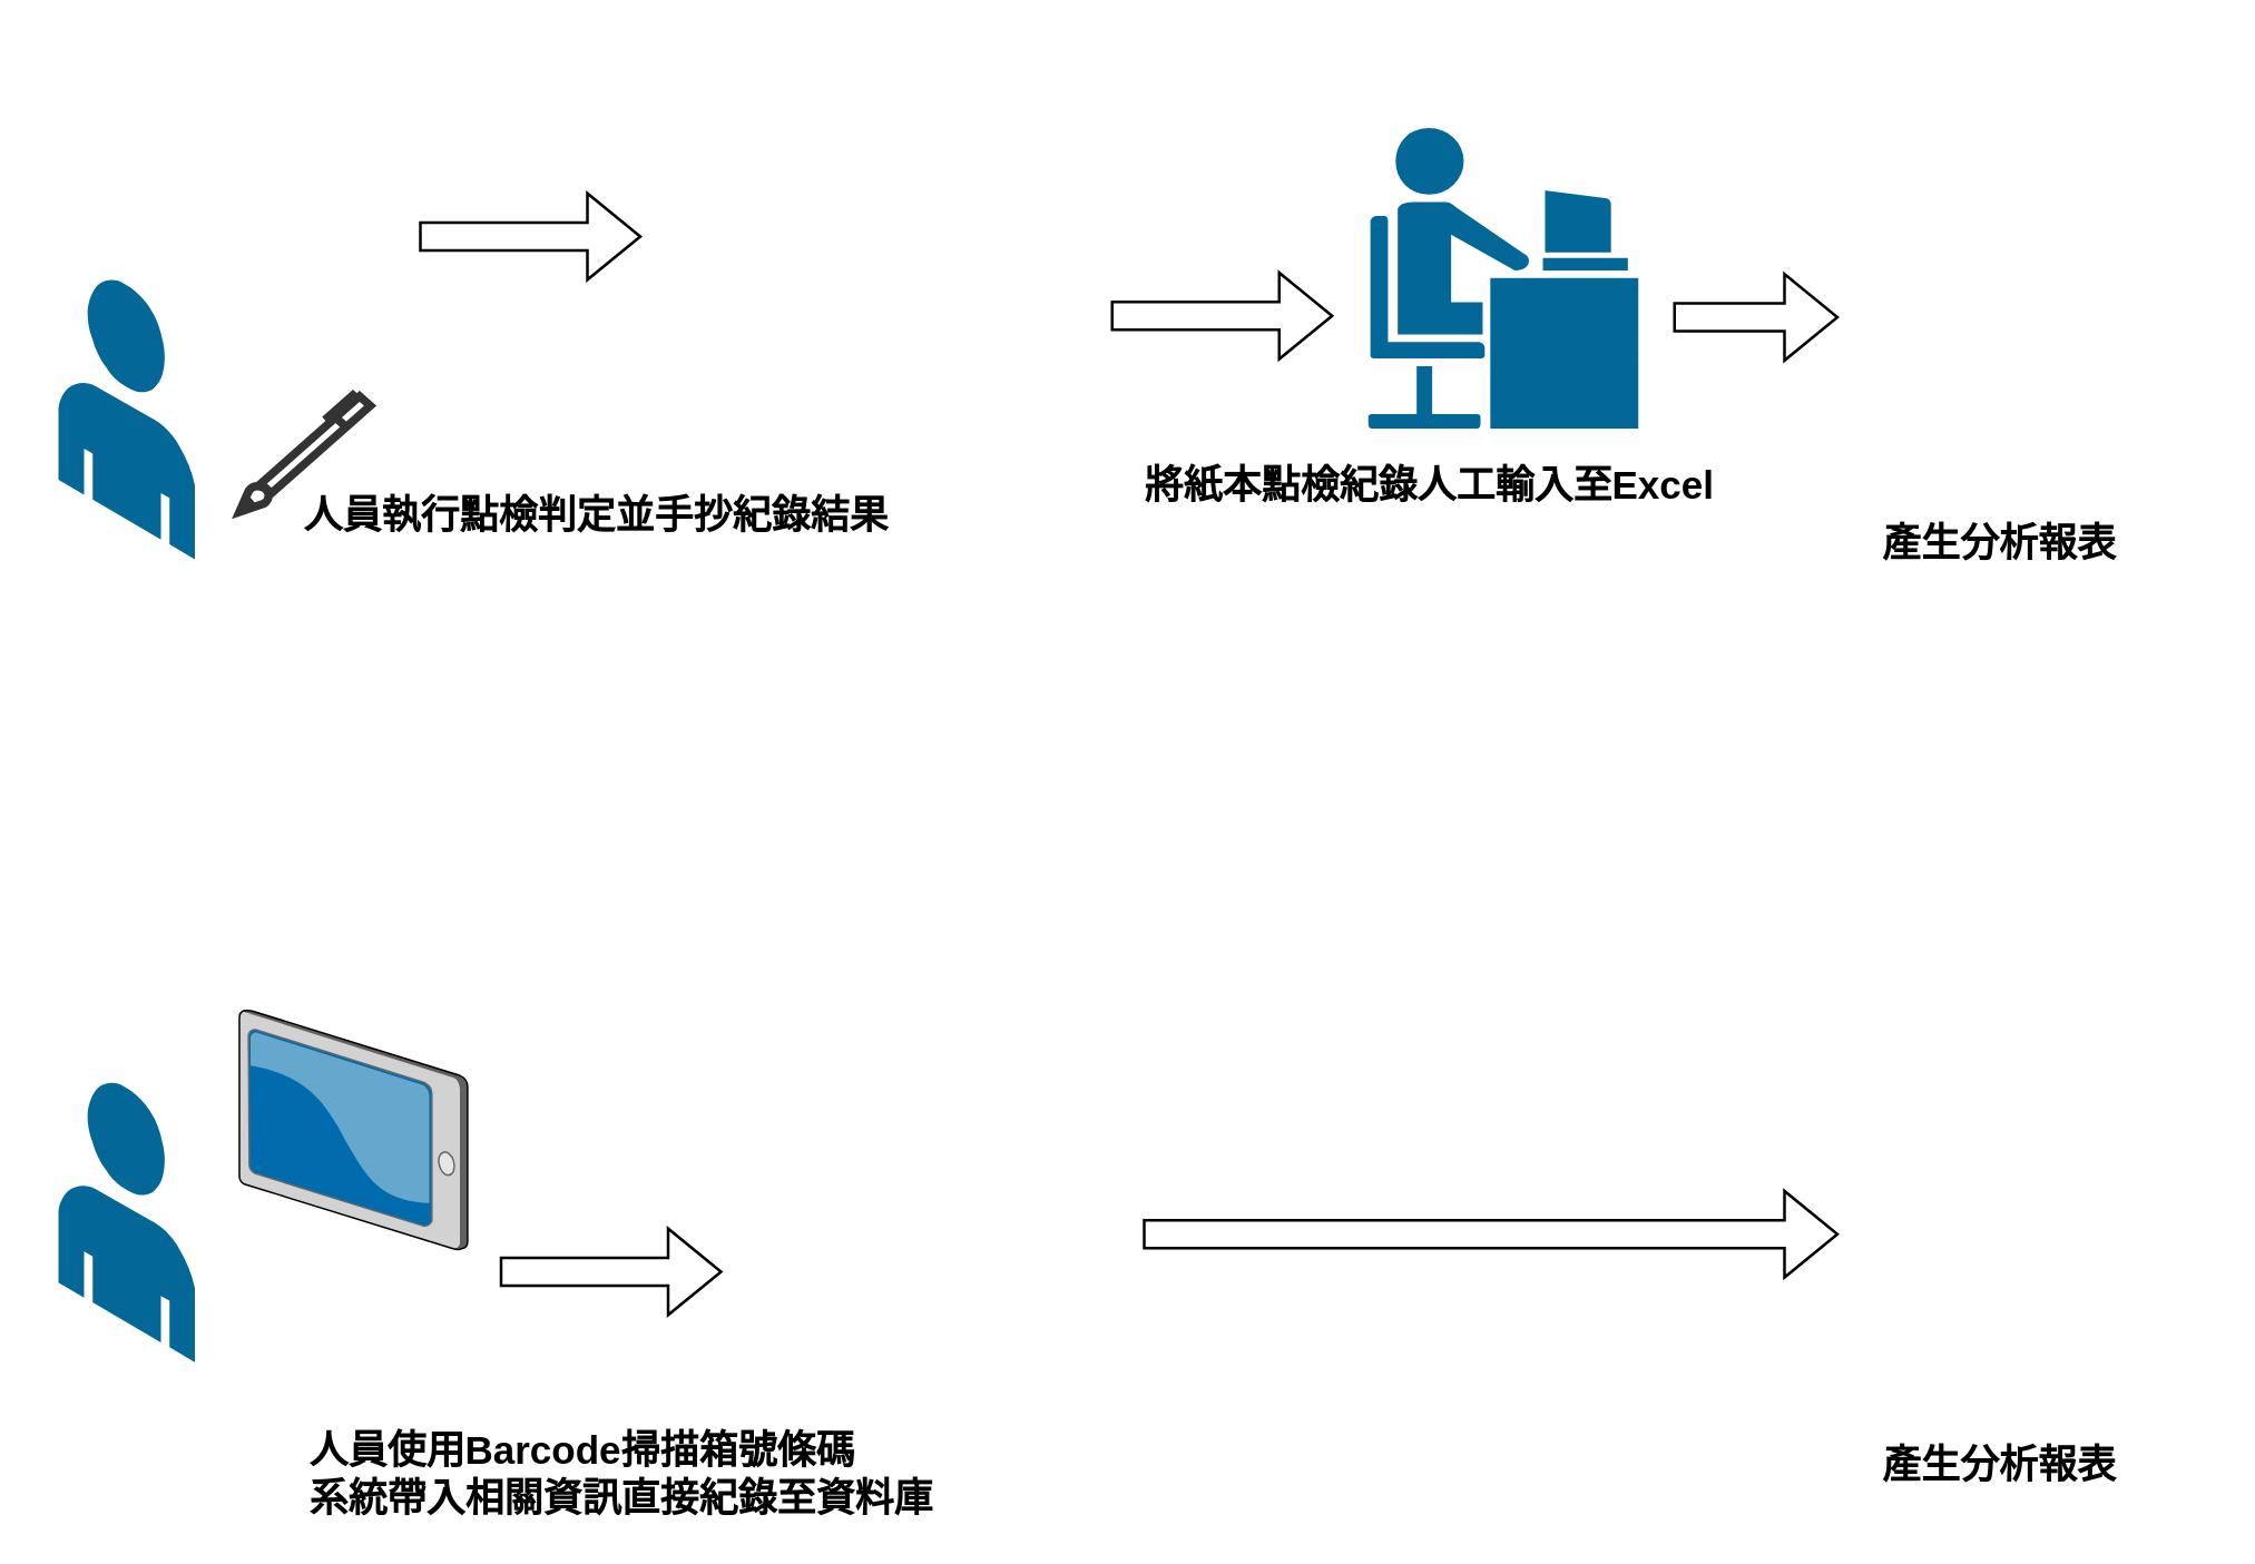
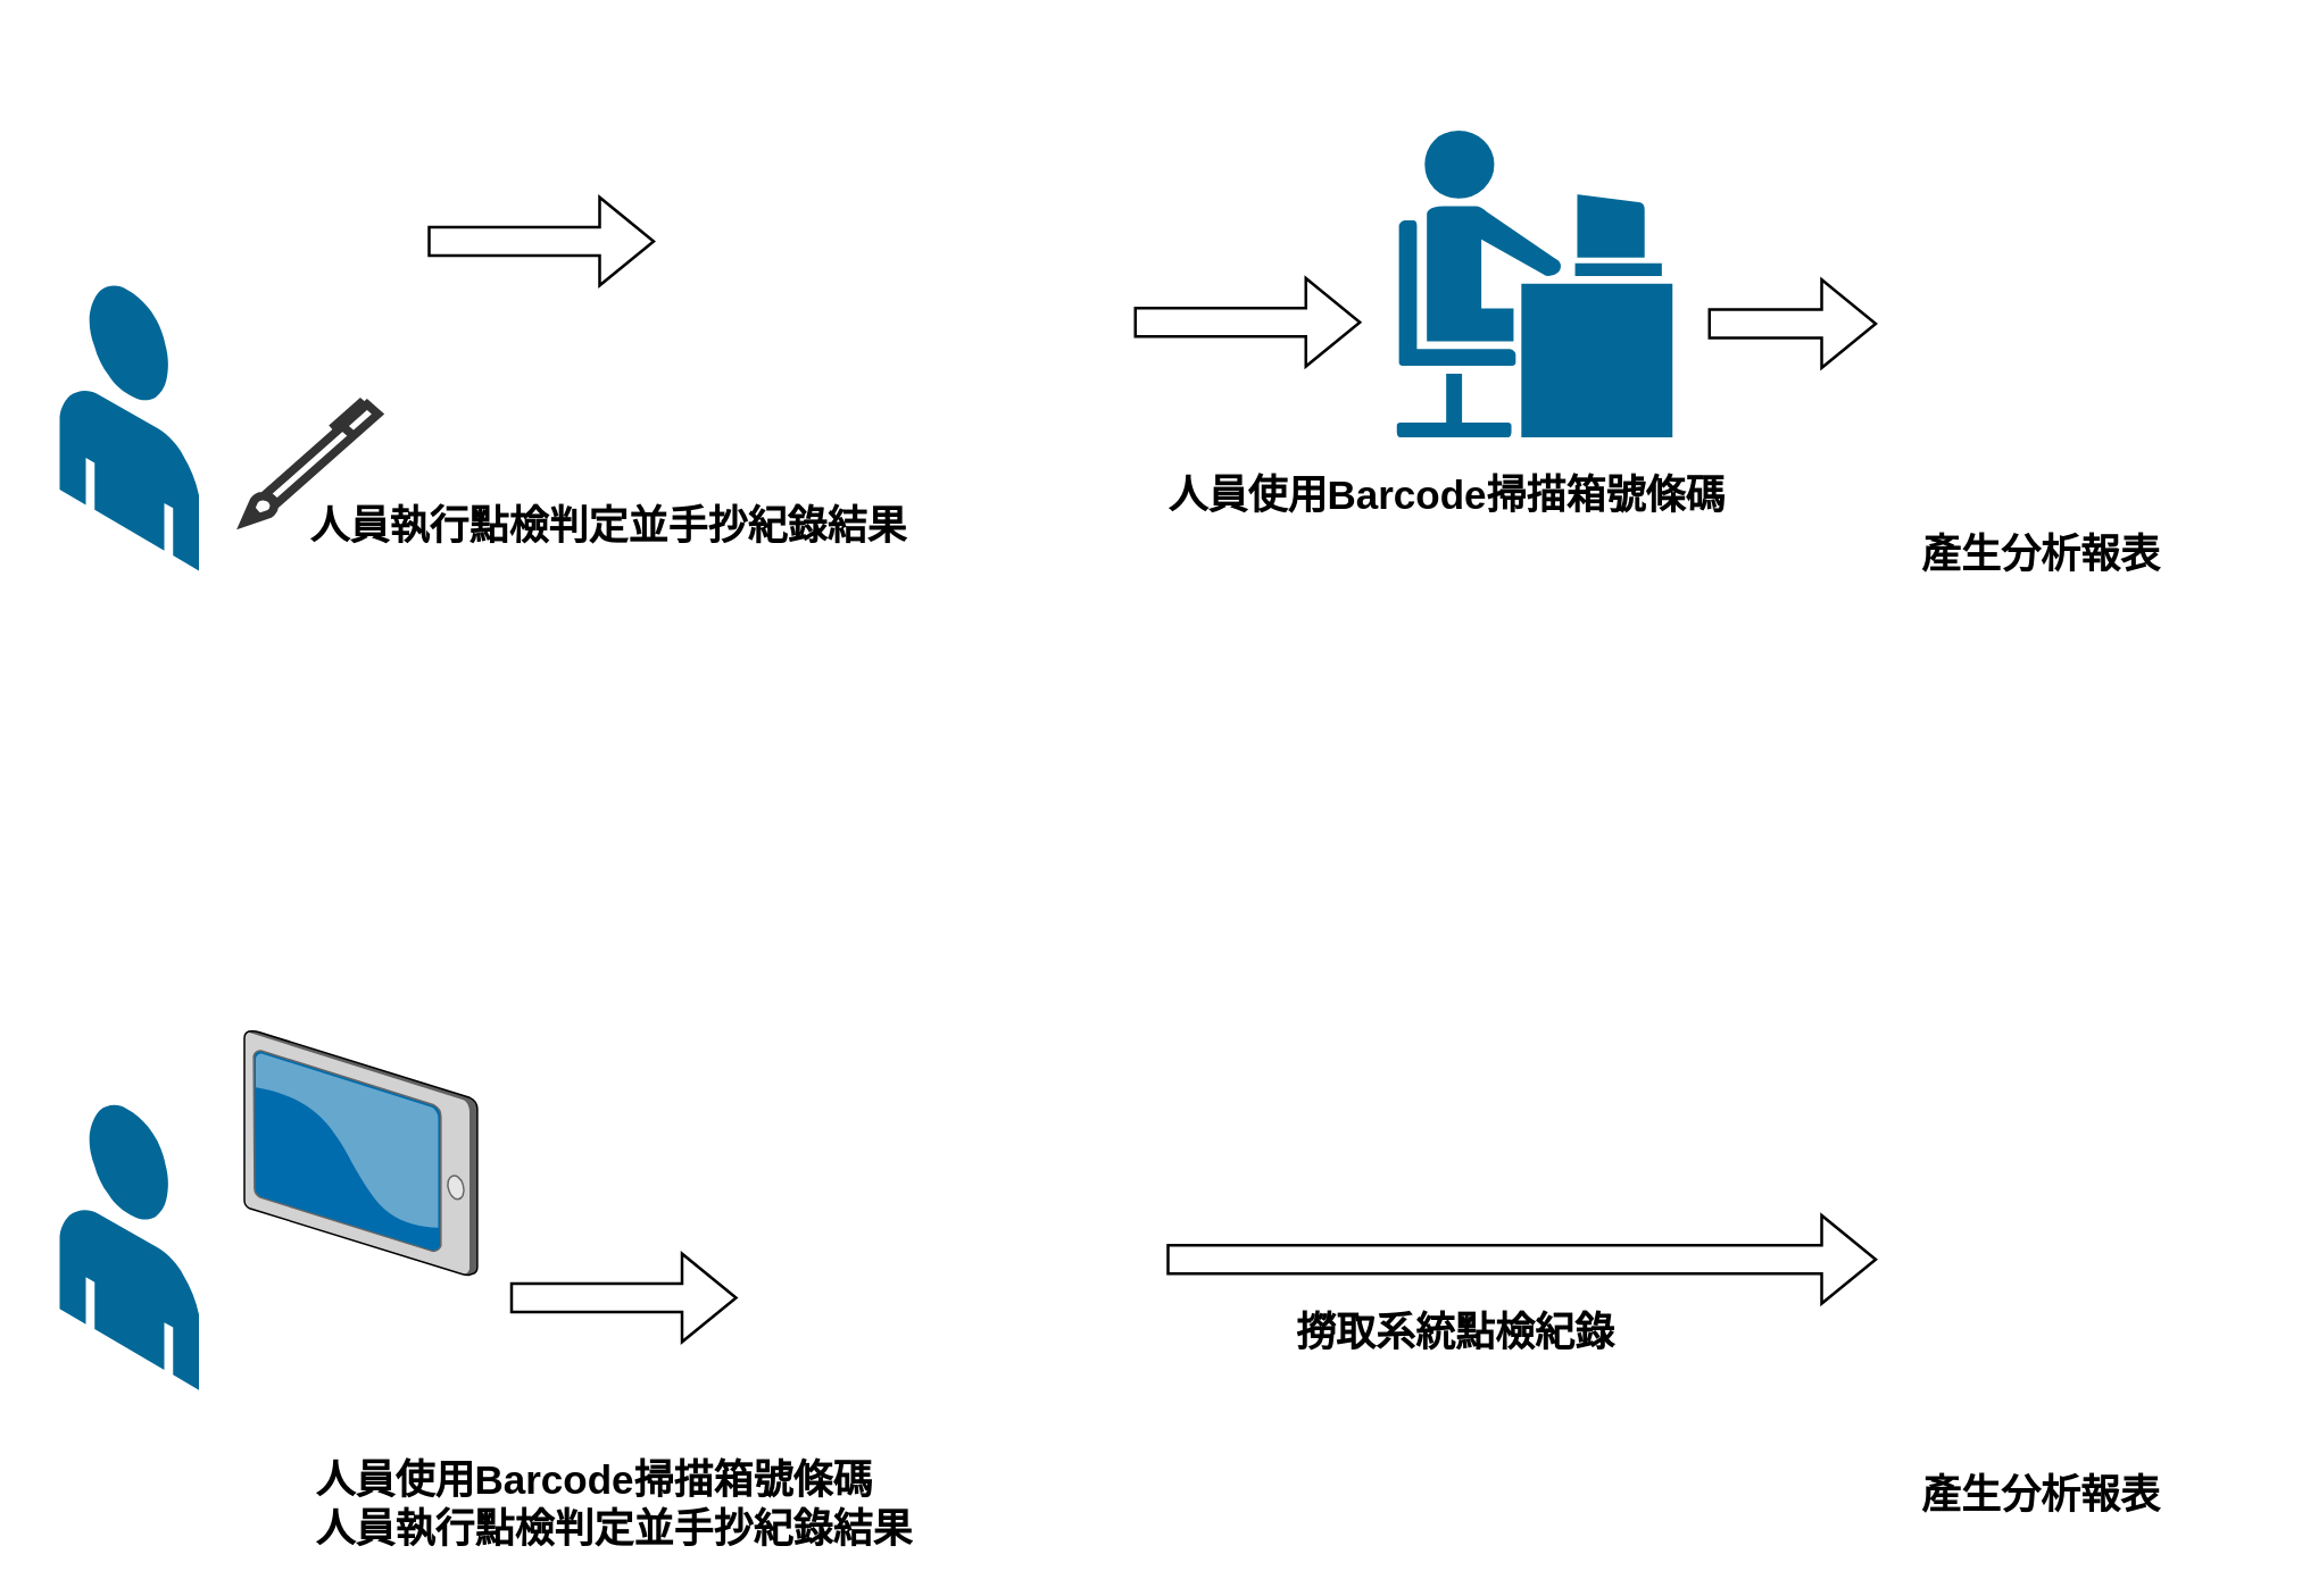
  <mxCell id="0" />
  <mxCell id="1" parent="0" />
  <mxCell id="2" value="" style="shape=image;html=1;verticalAlign=top;verticalLabelPosition=bottom;labelBackgroundColor=#ffffff;imageAspect=0;aspect=fixed;image=https://cdn0.iconfinder.com/data/icons/containers/128/palet02.png" parent="1" vertex="1"><mxGeometry x="230" y="20" width="128" height="128" as="geometry" /></mxCell>
  <mxCell id="3" value="" style="shape=image;html=1;verticalAlign=top;verticalLabelPosition=bottom;labelBackgroundColor=#ffffff;imageAspect=0;aspect=fixed;image=https://cdn0.iconfinder.com/data/icons/containers/128/self1.png" parent="1" vertex="1"><mxGeometry x="270.5" y="50" width="128" height="128" as="geometry" /></mxCell>
  <mxCell id="4" value="" style="shape=image;html=1;verticalAlign=top;verticalLabelPosition=bottom;labelBackgroundColor=#ffffff;imageAspect=0;aspect=fixed;image=https://cdn0.iconfinder.com/data/icons/elasto-online-store/26/00-ELASTOFONT-STORE-READY_invoice-128.png" parent="1" vertex="1"><mxGeometry x="54" y="27.5" width="106" height="106" as="geometry" /></mxCell>
  <mxCell id="5" value="" style="shape=mxgraph.cisco.people.androgenous_person;html=1;dashed=0;fillColor=#036897;strokeColor=#ffffff;strokeWidth=2;verticalLabelPosition=bottom;verticalAlign=top" parent="1" vertex="1"><mxGeometry x="490" y="44.5" width="99" height="110" as="geometry" /></mxCell>
  <mxCell id="6" value="" style="verticalLabelPosition=bottom;html=1;verticalAlign=top;strokeWidth=1;align=center;outlineConnect=0;dashed=0;outlineConnect=0;shape=mxgraph.aws3d.end_user;strokeColor=none;fillColor=#036897;aspect=fixed;" parent="1" vertex="1"><mxGeometry x="20.5" y="99.5" width="49" height="101" as="geometry" /></mxCell>
  <mxCell id="7" value="" style="verticalLabelPosition=bottom;aspect=fixed;html=1;verticalAlign=top;strokeColor=none;align=center;outlineConnect=0;shape=mxgraph.citrix.tablet_2;fillColor=#036897;" parent="1" vertex="1"><mxGeometry x="85.5" y="362.5" width="82" height="86" as="geometry" /></mxCell>
  <mxCell id="8" value="" style="verticalLabelPosition=bottom;html=1;verticalAlign=top;strokeWidth=1;align=center;outlineConnect=0;dashed=0;outlineConnect=0;shape=mxgraph.aws3d.end_user;strokeColor=none;fillColor=#036897;aspect=fixed;" parent="1" vertex="1"><mxGeometry x="20.5" y="388" width="49" height="101" as="geometry" /></mxCell>
  <mxCell id="9" value="" style="shape=image;html=1;verticalAlign=top;verticalLabelPosition=bottom;labelBackgroundColor=#ffffff;imageAspect=0;aspect=fixed;image=https://cdn0.iconfinder.com/data/icons/business-management-2-14/256/b-78-128.png;fillColor=#036897;" parent="1" vertex="1"><mxGeometry x="660" y="50" width="128" height="128" as="geometry" /></mxCell>
  <mxCell id="10" value="" style="shape=image;html=1;verticalAlign=top;verticalLabelPosition=bottom;labelBackgroundColor=#ffffff;imageAspect=0;aspect=fixed;image=https://cdn0.iconfinder.com/data/icons/business-management-2-14/256/b-78-128.png;fillColor=#036897;" parent="1" vertex="1"><mxGeometry x="660" y="379.5" width="128" height="128" as="geometry" /></mxCell>
  <mxCell id="11" value="" style="html=1;verticalLabelPosition=bottom;align=center;labelBackgroundColor=#ffffff;verticalAlign=top;strokeWidth=3;strokeColor=#333333;fillColor=#ffffff;shadow=0;dashed=0;shape=mxgraph.ios7.icons.pen;" parent="1" vertex="1"><mxGeometry x="85.5" y="141.5" width="47" height="42" as="geometry" /></mxCell>
  <mxCell id="12" value="" style="shape=image;html=1;verticalAlign=top;verticalLabelPosition=bottom;labelBackgroundColor=#ffffff;imageAspect=0;aspect=fixed;image=https://cdn2.iconfinder.com/data/icons/mobile-and-internet-business/285/qr_code-128.png;strokeColor=#333333;strokeWidth=3;fillColor=#036897;" parent="1" vertex="1"><mxGeometry x="91" y="436.5" width="71" height="71" as="geometry" /></mxCell>
  <mxCell id="13" value="" style="edgeStyle=orthogonalEdgeStyle;shape=flexArrow;rounded=0;orthogonalLoop=1;jettySize=auto;html=1;" parent="1" edge="1"><mxGeometry relative="1" as="geometry"><mxPoint x="179" y="456.5" as="sourcePoint" /><mxPoint x="259" y="456.5" as="targetPoint" /></mxGeometry></mxCell>
  <mxCell id="14" value="" style="edgeStyle=orthogonalEdgeStyle;shape=flexArrow;rounded=0;orthogonalLoop=1;jettySize=auto;html=1;" parent="1" edge="1"><mxGeometry relative="1" as="geometry"><mxPoint x="398.5" y="113" as="sourcePoint" /><mxPoint x="478.5" y="113" as="targetPoint" /></mxGeometry></mxCell>
  <mxCell id="15" value="" style="edgeStyle=orthogonalEdgeStyle;shape=flexArrow;rounded=0;orthogonalLoop=1;jettySize=auto;html=1;" parent="1" edge="1"><mxGeometry relative="1" as="geometry"><mxPoint x="410" y="443" as="sourcePoint" /><mxPoint x="660" y="443" as="targetPoint" /></mxGeometry></mxCell>
  <mxCell id="16" value="" style="edgeStyle=orthogonalEdgeStyle;shape=flexArrow;rounded=0;orthogonalLoop=1;jettySize=auto;html=1;" parent="1" edge="1"><mxGeometry relative="1" as="geometry"><mxPoint x="600.5" y="113.5" as="sourcePoint" /><mxPoint x="660" y="113.5" as="targetPoint" /></mxGeometry></mxCell>
  <mxCell id="17" value="" style="shape=image;html=1;verticalAlign=top;verticalLabelPosition=bottom;labelBackgroundColor=#ffffff;imageAspect=0;aspect=fixed;image=https://cdn0.iconfinder.com/data/icons/containers/128/palet02.png" parent="1" vertex="1"><mxGeometry x="240" y="349.5" width="128" height="128" as="geometry" /></mxCell>
  <mxCell id="18" value="" style="shape=image;html=1;verticalAlign=top;verticalLabelPosition=bottom;labelBackgroundColor=#ffffff;imageAspect=0;aspect=fixed;image=https://cdn0.iconfinder.com/data/icons/containers/128/self1.png" parent="1" vertex="1"><mxGeometry x="280.5" y="379.5" width="128" height="128" as="geometry" /></mxCell>
  <mxCell id="19" value="" style="edgeStyle=orthogonalEdgeStyle;shape=flexArrow;rounded=0;orthogonalLoop=1;jettySize=auto;html=1;" parent="1" edge="1"><mxGeometry relative="1" as="geometry"><mxPoint x="150" y="84.5" as="sourcePoint" /><mxPoint x="230" y="84.5" as="targetPoint" /></mxGeometry></mxCell>
  <mxCell id="20" value="&lt;font style=&quot;font-size: 14px&quot;&gt;人員執行點檢判定並手抄紀錄結果&lt;/font&gt;" style="text;html=1;resizable=0;points=[];autosize=1;align=left;verticalAlign=top;spacingTop=-4;fontStyle=1" parent="1" vertex="1"><mxGeometry x="107" y="173.5" width="230" height="20" as="geometry" /></mxCell>
- <mxCell id="21" value="&lt;font style=&quot;font-size: 14px&quot;&gt;&lt;b&gt;將紙本點檢紀錄人工輸入至Excel&lt;/b&gt;&lt;/font&gt;" style="text;html=1;resizable=0;points=[];autosize=1;align=left;verticalAlign=top;spacingTop=-4;" parent="1" vertex="1"><mxGeometry x="408.5" y="162.5" width="230" height="20" as="geometry" /></mxCell>
+ <mxCell id="21" value="&lt;font style=&quot;font-size: 14px&quot;&gt;&lt;b&gt;人員使用Barcode掃描箱號條碼&lt;/b&gt;&lt;/font&gt;" style="text;html=1;resizable=0;points=[];autosize=1;align=left;verticalAlign=top;spacingTop=-4;" parent="1" vertex="1"><mxGeometry x="408.5" y="162.5" width="230" height="20" as="geometry" /></mxCell>
  <mxCell id="22" value="&lt;font style=&quot;font-size: 14px&quot;&gt;產生分析報表&lt;/font&gt;" style="text;html=1;resizable=0;points=[];autosize=1;align=left;verticalAlign=top;spacingTop=-4;fontStyle=1" parent="1" vertex="1"><mxGeometry x="674" y="183.5" width="100" height="20" as="geometry" /></mxCell>
  <mxCell id="23" value="&lt;font style=&quot;font-size: 14px&quot;&gt;產生分析報表&lt;/font&gt;" style="text;html=1;resizable=0;points=[];autosize=1;align=left;verticalAlign=top;spacingTop=-4;fontStyle=1" parent="1" vertex="1"><mxGeometry x="674" y="514.5" width="100" height="20" as="geometry" /></mxCell>
- <mxCell id="24" value="&lt;font style=&quot;font-size: 14px&quot;&gt;人員使用Barcode掃描箱號條碼&lt;br&gt;系統帶入相關資訊直接紀錄至資料庫&lt;br&gt;&lt;/font&gt;" style="text;html=1;resizable=0;points=[];autosize=1;align=left;verticalAlign=top;spacingTop=-4;fontStyle=1" parent="1" vertex="1"><mxGeometry x="109" y="509.5" width="240" height="30" as="geometry" /></mxCell>
+ <mxCell id="24" value="&lt;font style=&quot;font-size: 14px&quot;&gt;人員使用Barcode掃描箱號條碼&lt;br&gt;人員執行點檢判定並手抄紀錄結果&lt;br&gt;&lt;/font&gt;" style="text;html=1;resizable=0;points=[];autosize=1;align=left;verticalAlign=top;spacingTop=-4;fontStyle=1" parent="1" vertex="1"><mxGeometry x="109" y="509.5" width="240" height="30" as="geometry" /></mxCell>
+ <mxCell id="25" value="&lt;b&gt;&lt;font style=&quot;font-size: 14px&quot;&gt;撈取系統點檢紀錄&lt;/font&gt;&lt;/b&gt;" style="text;html=1;resizable=0;points=[];autosize=1;align=left;verticalAlign=top;spacingTop=-4;" parent="1" vertex="1"><mxGeometry x="453.5" y="457.5" width="140" height="20" as="geometry" /></mxCell>
  <mxCell id="26" value="" style="shape=image;html=1;verticalAlign=top;verticalLabelPosition=bottom;labelBackgroundColor=#ffffff;imageAspect=0;aspect=fixed;image=https://cdn3.iconfinder.com/data/icons/logos-brands-3/24/logo_brand_brands_logos_excel-128.png" vertex="1" parent="1"><mxGeometry x="589" y="31" width="54" height="54" as="geometry" /></mxCell>
